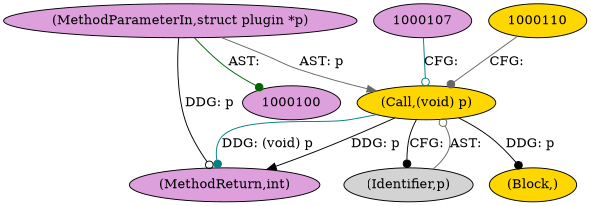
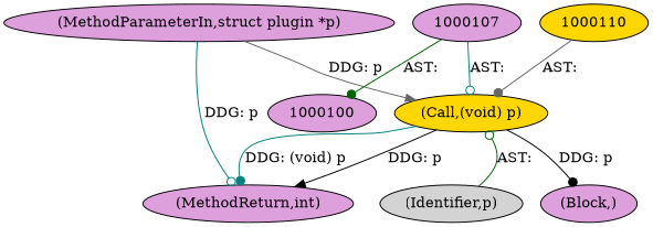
  digraph {
    node [fillcolor=plum style=filled]
    edge [arrowhead=dot color=black]
    n1 [fillcolor=gold label="(Call,(void) p)"]
    n2 [label="(MethodReturn,int)"]
    n3 [fillcolor=lightgrey label="(Identifier,p)"]
-   n4 [fillcolor=gold label="(Block,)"]
+   n4 [label="(Block,)"]
    n5 [label="(MethodParameterIn,struct plugin *p)"]
    1000100
    1000107
    1000110 [fillcolor=gold]
    n1 -> n2 [arrowhead=normal label="DDG: p"]
    n1 -> n2 [color=teal label="DDG: (void) p"]
-   n1 -> n3 [label="CFG: "]
    n1 -> n4 [label="DDG: p"]
-   n3 -> n1 [arrowhead=odot color=gray40 label="AST: "]
-   n5 -> n1 [arrowhead=normal color=gray40 label="AST: p"]
-   n5 -> n2 [arrowhead=odot label="DDG: p"]
-   n5 -> 1000100 [color=darkgreen label="AST: "]
-   1000107 -> n1 [arrowhead=odot color=teal label="CFG: "]
-   1000110 -> n1 [color=gray40 label="CFG: "]
+   n3 -> n1 [arrowhead=odot color=darkgreen label="AST: "]
+   n5 -> n1 [arrowhead=normal color=gray40 label="DDG: p"]
+   n5 -> n2 [arrowhead=odot color=teal label="DDG: p"]
+   1000107 -> 1000100 [color=darkgreen label="AST: "]
+   1000107 -> n1 [arrowhead=odot color=teal label="AST: "]
+   1000110 -> n1 [color=gray40 label="AST: "]
  }
